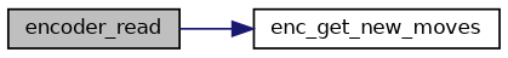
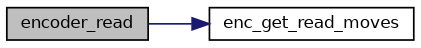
  digraph {
    rankdir=LR
    node [color=black fontname=Helvetica fontsize=10 shape=record style=filled]
    n1 [fillcolor=grey75 fontcolor=black height=0.2 label=encoder_read width=0.4]
-   n2 [fillcolor=white height=0.2 label=enc_get_new_moves width=0.4]
+   n2 [fillcolor=white height=0.2 label=enc_get_read_moves width=0.4]
    n1 -> n2 [color=midnightblue fontname=Helvetica fontsize=10 labelfontname=Helvetica labelfontsize=10 style=solid]
  }
